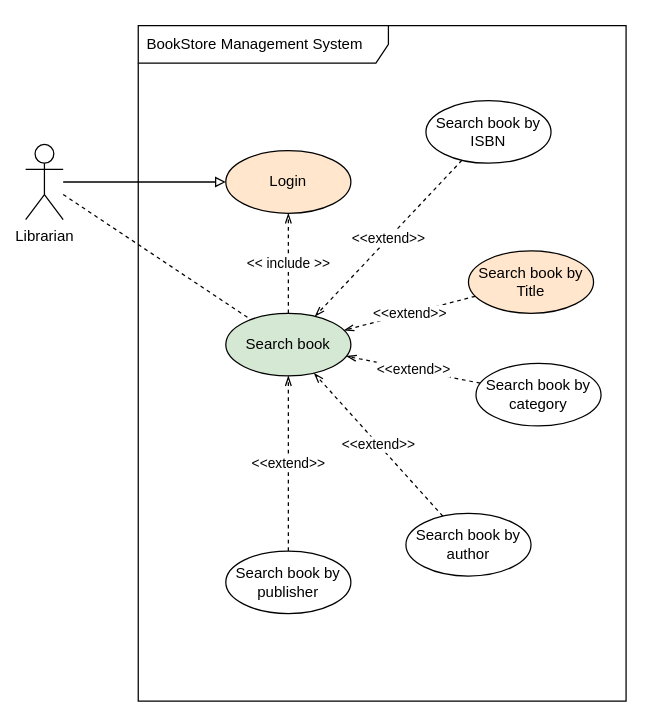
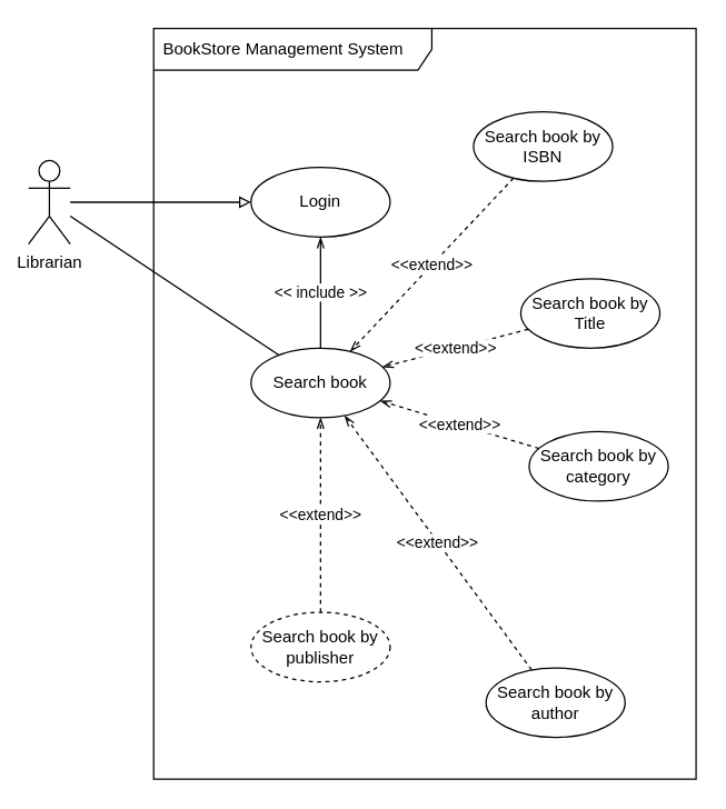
  <mxCell id="0" />
  <mxCell id="1" parent="0" />
  <mxCell id="2" value="BookStore Management System" style="shape=umlFrame;whiteSpace=wrap;html=1;width=200;height=30;boundedLbl=1;verticalAlign=middle;align=left;spacingLeft=5;" vertex="1" parent="1"><mxGeometry x="110" y="20" width="390" height="540" as="geometry" /></mxCell>
  <mxCell id="3" value="Librarian" style="shape=umlActor;verticalLabelPosition=bottom;verticalAlign=top;html=1;" vertex="1" parent="1"><mxGeometry x="20" y="115" width="30" height="60" as="geometry" /></mxCell>
- <mxCell id="4" value="Login" style="ellipse;whiteSpace=wrap;html=1;fillColor=#ffe6cc;" vertex="1" parent="1"><mxGeometry x="180" y="120" width="100" height="50" as="geometry" /></mxCell>
- <mxCell id="5" value="&amp;lt;&amp;lt; include &amp;gt;&amp;gt;" style="edgeStyle=orthogonalEdgeStyle;rounded=0;orthogonalLoop=1;jettySize=auto;html=1;dashed=1;endFill=0;endArrow=openThin;" edge="1" parent="1" source="6" target="4"><mxGeometry relative="1" as="geometry" /></mxCell>
- <mxCell id="6" value="Search book" style="ellipse;whiteSpace=wrap;html=1;fillColor=#d5e8d4;" vertex="1" parent="1"><mxGeometry x="180" y="250" width="100" height="50" as="geometry" /></mxCell>
- <mxCell id="7" style="rounded=0;orthogonalLoop=1;jettySize=auto;html=1;endArrow=none;endFill=0;dashed=1;" edge="1" parent="1" source="3" target="6"><mxGeometry relative="1" as="geometry"><mxPoint x="50" y="177.927" as="sourcePoint" /><mxPoint x="213.616" y="46.236" as="targetPoint" /></mxGeometry></mxCell>
+ <mxCell id="4" value="Login" style="ellipse;whiteSpace=wrap;html=1;" vertex="1" parent="1"><mxGeometry x="180" y="120" width="100" height="50" as="geometry" /></mxCell>
+ <mxCell id="5" value="&amp;lt;&amp;lt; include &amp;gt;&amp;gt;" style="edgeStyle=orthogonalEdgeStyle;rounded=0;orthogonalLoop=1;jettySize=auto;html=1;dashed=0;endFill=0;endArrow=openThin;" edge="1" parent="1" source="6" target="4"><mxGeometry relative="1" as="geometry" /></mxCell>
+ <mxCell id="6" value="Search book" style="ellipse;whiteSpace=wrap;html=1;" vertex="1" parent="1"><mxGeometry x="180" y="250" width="100" height="50" as="geometry" /></mxCell>
+ <mxCell id="7" style="rounded=0;orthogonalLoop=1;jettySize=auto;html=1;endArrow=none;endFill=0;" edge="1" parent="1" source="3" target="6"><mxGeometry relative="1" as="geometry"><mxPoint x="50" y="177.927" as="sourcePoint" /><mxPoint x="213.616" y="46.236" as="targetPoint" /></mxGeometry></mxCell>
  <mxCell id="8" style="rounded=0;orthogonalLoop=1;jettySize=auto;html=1;endArrow=block;endFill=0;" edge="1" parent="1" source="3" target="4"><mxGeometry relative="1" as="geometry"><mxPoint x="100" y="180" as="sourcePoint" /><mxPoint x="223.616" y="56.236" as="targetPoint" /></mxGeometry></mxCell>
  <mxCell id="9" value="&amp;lt;&amp;lt;extend&amp;gt;&amp;gt;" style="edgeStyle=none;rounded=0;orthogonalLoop=1;jettySize=auto;html=1;dashed=1;endArrow=openThin;endFill=0;" edge="1" parent="1" source="10" target="6"><mxGeometry relative="1" as="geometry" /></mxCell>
- <mxCell id="10" value="Search book by Title" style="ellipse;whiteSpace=wrap;html=1;fillColor=#ffe6cc;" vertex="1" parent="1"><mxGeometry x="374" y="200" width="100" height="50" as="geometry" /></mxCell>
+ <mxCell id="10" value="Search book by Title" style="ellipse;whiteSpace=wrap;html=1;" vertex="1" parent="1"><mxGeometry x="374" y="200" width="100" height="50" as="geometry" /></mxCell>
  <mxCell id="11" value="&amp;lt;&amp;lt;extend&amp;gt;&amp;gt;" style="rounded=0;orthogonalLoop=1;jettySize=auto;html=1;dashed=1;endArrow=openThin;endFill=0;" edge="1" parent="1" source="12" target="6"><mxGeometry relative="1" as="geometry" /></mxCell>
  <mxCell id="12" value="Search book by ISBN" style="ellipse;whiteSpace=wrap;html=1;" vertex="1" parent="1"><mxGeometry x="340" y="80" width="100" height="50" as="geometry" /></mxCell>
  <mxCell id="13" value="&amp;lt;&amp;lt;extend&amp;gt;&amp;gt;" style="edgeStyle=none;rounded=0;orthogonalLoop=1;jettySize=auto;html=1;dashed=1;endArrow=openThin;endFill=0;" edge="1" parent="1" source="14" target="6"><mxGeometry relative="1" as="geometry" /></mxCell>
- <mxCell id="14" value="Search book by author" style="ellipse;whiteSpace=wrap;html=1;" vertex="1" parent="1"><mxGeometry x="324" y="410" width="100" height="50" as="geometry" /></mxCell>
+ <mxCell id="14" value="Search book by author" style="ellipse;whiteSpace=wrap;html=1;" vertex="1" parent="1"><mxGeometry x="349" y="480" width="100" height="50" as="geometry" /></mxCell>
  <mxCell id="15" value="&amp;lt;&amp;lt;extend&amp;gt;&amp;gt;" style="edgeStyle=none;rounded=0;orthogonalLoop=1;jettySize=auto;html=1;dashed=1;endArrow=openThin;endFill=0;" edge="1" parent="1" source="16" target="6"><mxGeometry relative="1" as="geometry" /></mxCell>
- <mxCell id="16" value="Search book by publisher" style="ellipse;whiteSpace=wrap;html=1;" vertex="1" parent="1"><mxGeometry x="180" y="440" width="100" height="50" as="geometry" /></mxCell>
+ <mxCell id="16" value="Search book by publisher" style="ellipse;whiteSpace=wrap;html=1;dashed=1;" vertex="1" parent="1"><mxGeometry x="180" y="440" width="100" height="50" as="geometry" /></mxCell>
  <mxCell id="17" value="&amp;lt;&amp;lt;extend&amp;gt;&amp;gt;" style="edgeStyle=none;rounded=0;orthogonalLoop=1;jettySize=auto;html=1;dashed=1;endArrow=openThin;endFill=0;" edge="1" parent="1" source="18" target="6"><mxGeometry relative="1" as="geometry" /></mxCell>
- <mxCell id="18" value="Search book by category" style="ellipse;whiteSpace=wrap;html=1;" vertex="1" parent="1"><mxGeometry x="380" y="290" width="100" height="50" as="geometry" /></mxCell>
+ <mxCell id="18" value="Search book by category" style="ellipse;whiteSpace=wrap;html=1;" vertex="1" parent="1"><mxGeometry x="380" y="310" width="100" height="50" as="geometry" /></mxCell>
